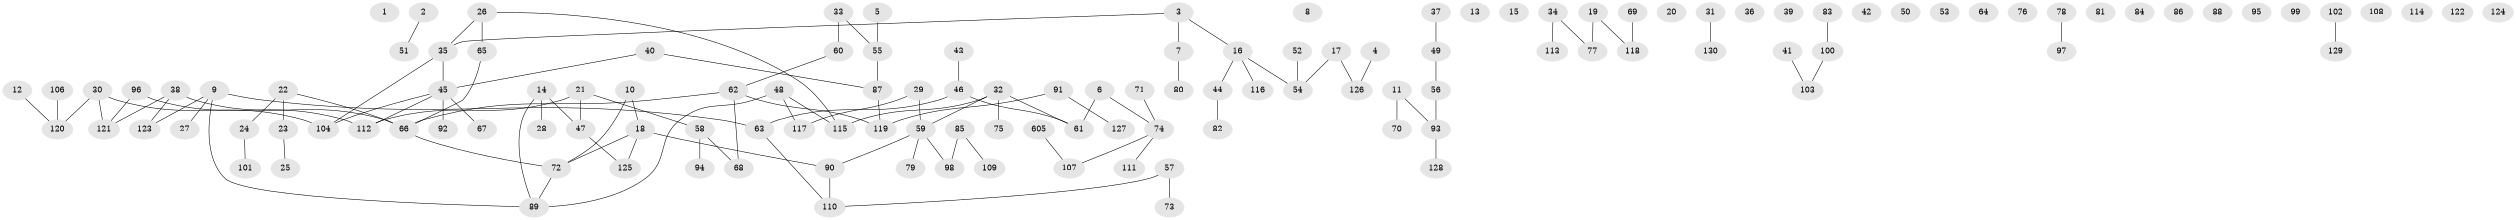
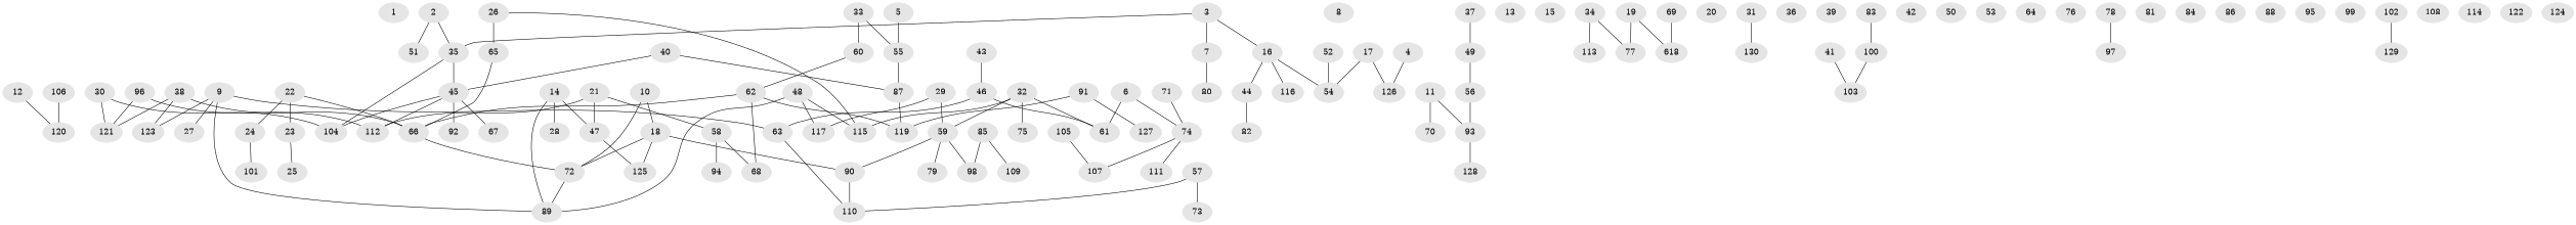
  graph {
    node [color=gray90 style=filled]
    1
    2
    35
    51
    45
    104
    3
    7
    16
    80
    44
    54
    116
    4
    126
    5
    55
    10
    18
    72
    112
    67
    92
    87
    6
    61
    74
    107
    111
    8
    9
    27
    63
    89
    123
    110
    90
    125
    11
    70
    93
    128
    12
    120
    13
    14
    28
    47
    15
    82
    17
    19
    77
-   118
+   118 [label=618]
    20
    21
    58
    68
    94
    22
    23
    24
    66
    25
    101
    26
    65
    115
    29
    59
    117
    79
    98
    30
    121
    31
    130
    32
    75
    33
    60
    62
    34
    113
    36
    37
    49
    56
    38
    39
    40
    119
    41
    103
    42
    43
    46
    48
    50
    52
    53
    57
    73
    64
    69
    71
    76
    78
    97
    81
    83
    100
    84
    85
    109
    86
    88
    91
    127
    95
    96
    99
    102
    129
-   105 [label=605]
+   105
    106
    108
    114
    122
    124
-   26 -- 35
+   2 -- 35
    2 -- 51
    35 -- 45
    35 -- 104
    45 -- 104
    45 -- 112
    45 -- 67
    45 -- 92
    3 -- 35
    3 -- 7
    3 -- 16
    7 -- 80
    16 -- 44
    16 -- 54
    16 -- 116
    44 -- 82
    4 -- 126
    5 -- 55
    55 -- 87
    10 -- 18
    10 -- 72
    18 -- 72
    18 -- 90
    18 -- 125
    72 -- 89
    87 -- 119
    6 -- 61
    6 -- 74
    74 -- 107
    74 -- 111
    9 -- 27
    9 -- 63
    9 -- 89
    9 -- 123
    63 -- 110
    90 -- 110
    11 -- 70
    11 -- 93
    93 -- 128
    12 -- 120
    14 -- 89
    14 -- 28
    14 -- 47
    47 -- 125
    17 -- 54
    17 -- 126
    19 -- 77
    19 -- 118
    21 -- 112
    21 -- 47
    21 -- 58
    58 -- 68
    58 -- 94
    22 -- 23
    22 -- 24
    22 -- 66
    23 -- 25
    24 -- 101
    66 -- 72
    26 -- 65
    26 -- 115
    65 -- 66
    29 -- 59
    29 -- 117
    59 -- 90
    59 -- 79
    59 -- 98
    30 -- 104
-   30 -- 120
    30 -- 121
    31 -- 130
    32 -- 61
    32 -- 115
    32 -- 59
    32 -- 75
    33 -- 55
    33 -- 60
    60 -- 62
    62 -- 68
    62 -- 66
    62 -- 119
    34 -- 77
    34 -- 113
    37 -- 49
    49 -- 56
    56 -- 93
    38 -- 123
    38 -- 66
    38 -- 121
    40 -- 45
    40 -- 87
    41 -- 103
    43 -- 46
    46 -- 61
    46 -- 63
    48 -- 89
    48 -- 115
    48 -- 117
    52 -- 54
    57 -- 110
    57 -- 73
    69 -- 118
    71 -- 74
    78 -- 97
    83 -- 100
    100 -- 103
    85 -- 98
    85 -- 109
    91 -- 119
    91 -- 127
    96 -- 112
    96 -- 121
    102 -- 129
    105 -- 107
    106 -- 120
  }
